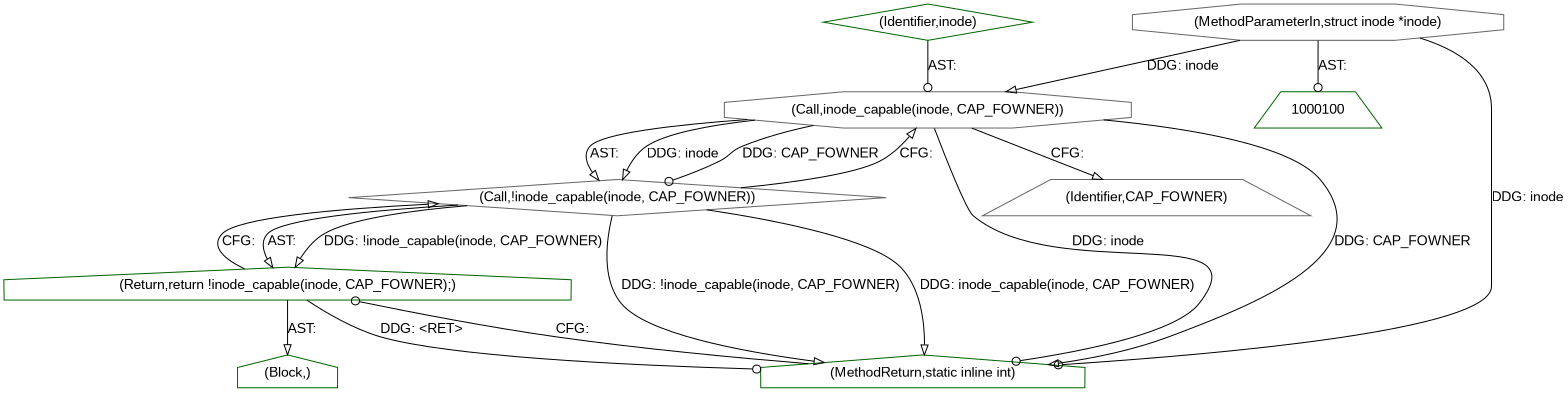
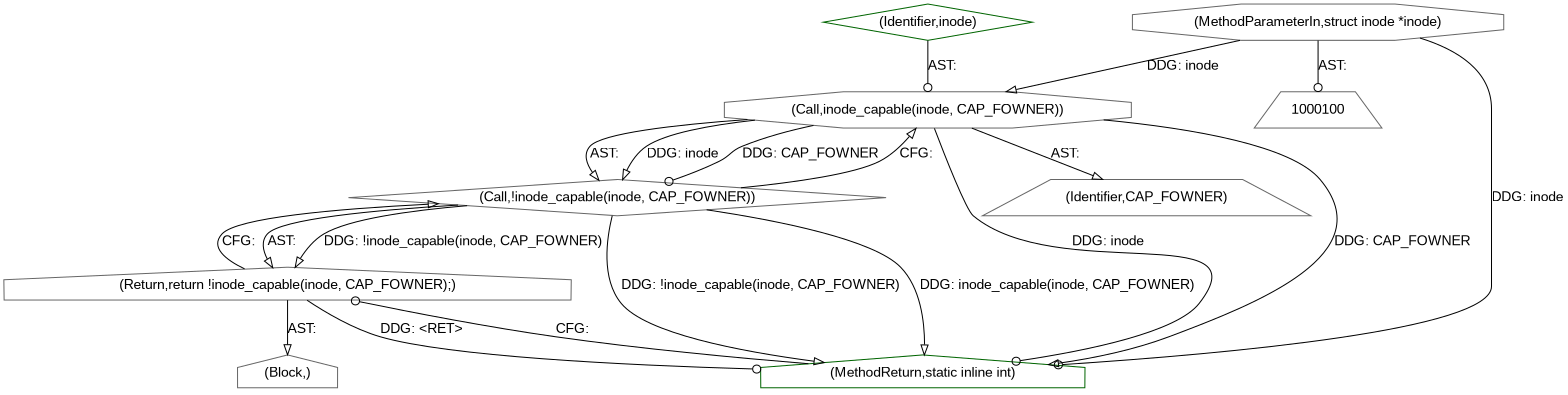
  digraph {
    fontname="Liberation Sans"
    node [color=gray40 fontname="Liberation Sans" shape=house]
    edge [arrowhead=onormal fontname="Liberation Sans"]
    n1 [label="(Call,inode_capable(inode, CAP_FOWNER))" shape=octagon]
    n2 [label="(Call,!inode_capable(inode, CAP_FOWNER))" shape=diamond]
    n3 [label="(Identifier,CAP_FOWNER)" shape=trapezium]
    n4 [color=darkgreen label="(MethodReturn,static inline int)"]
-   n5 [color=darkgreen label="(Return,return !inode_capable(inode, CAP_FOWNER);)"]
+   n5 [label="(Return,return !inode_capable(inode, CAP_FOWNER);)"]
    n6 [label="(MethodParameterIn,struct inode *inode)" shape=octagon]
-   1000100 [color=darkgreen shape=trapezium]
-   n8 [color=darkgreen label="(Block,)"]
+   1000100 [shape=trapezium]
+   n8 [label="(Block,)"]
    n9 [color=darkgreen label="(Identifier,inode)" shape=diamond]
    n1 -> n2 [label="AST: "]
    n1 -> n2 [label="DDG: inode"]
    n1 -> n2 [arrowhead=odot label="DDG: CAP_FOWNER"]
-   n1 -> n3 [label="CFG: "]
+   n1 -> n3 [label="AST: "]
    n1 -> n4 [arrowhead=odot label="DDG: inode"]
    n1 -> n4 [label="DDG: CAP_FOWNER"]
    n2 -> n1 [label="CFG: "]
    n2 -> n4 [label="DDG: !inode_capable(inode, CAP_FOWNER)"]
    n2 -> n4 [label="DDG: inode_capable(inode, CAP_FOWNER)"]
    n2 -> n5 [label="AST: "]
    n2 -> n5 [label="DDG: !inode_capable(inode, CAP_FOWNER)"]
    n4 -> n5 [arrowhead=odot label="CFG: "]
    n5 -> n2 [label="CFG: "]
    n5 -> n4 [arrowhead=odot label="DDG: <RET>"]
    n5 -> n8 [label="AST: "]
    n6 -> n1 [label="DDG: inode"]
    n6 -> n4 [arrowhead=odot label="DDG: inode"]
    n6 -> 1000100 [arrowhead=odot label="AST: "]
    n9 -> n1 [arrowhead=odot label="AST: "]
  }
